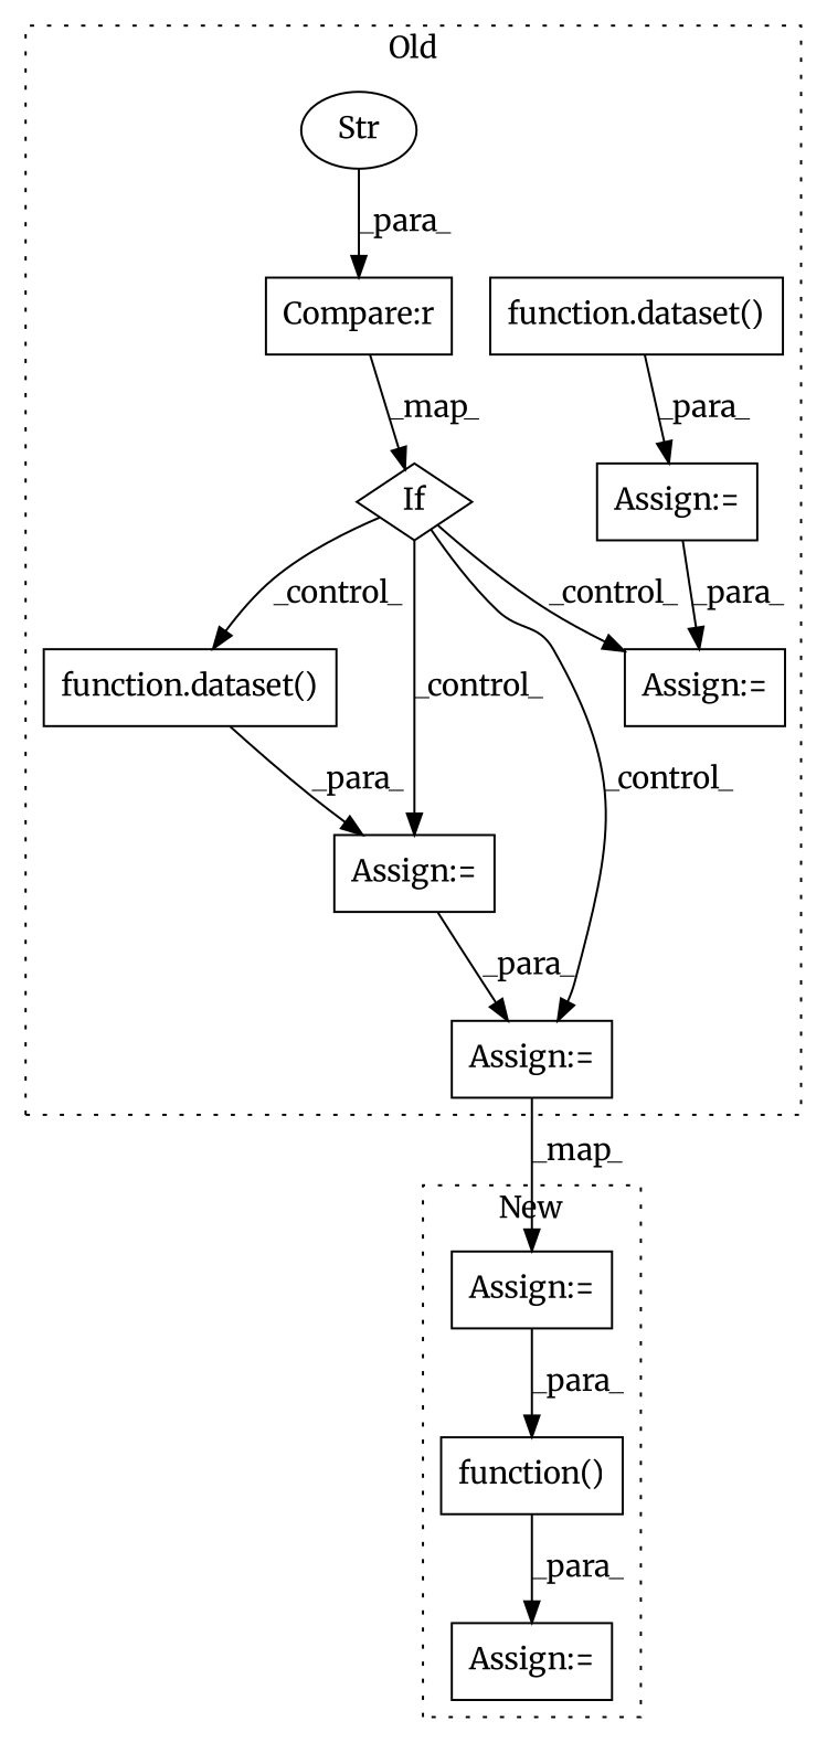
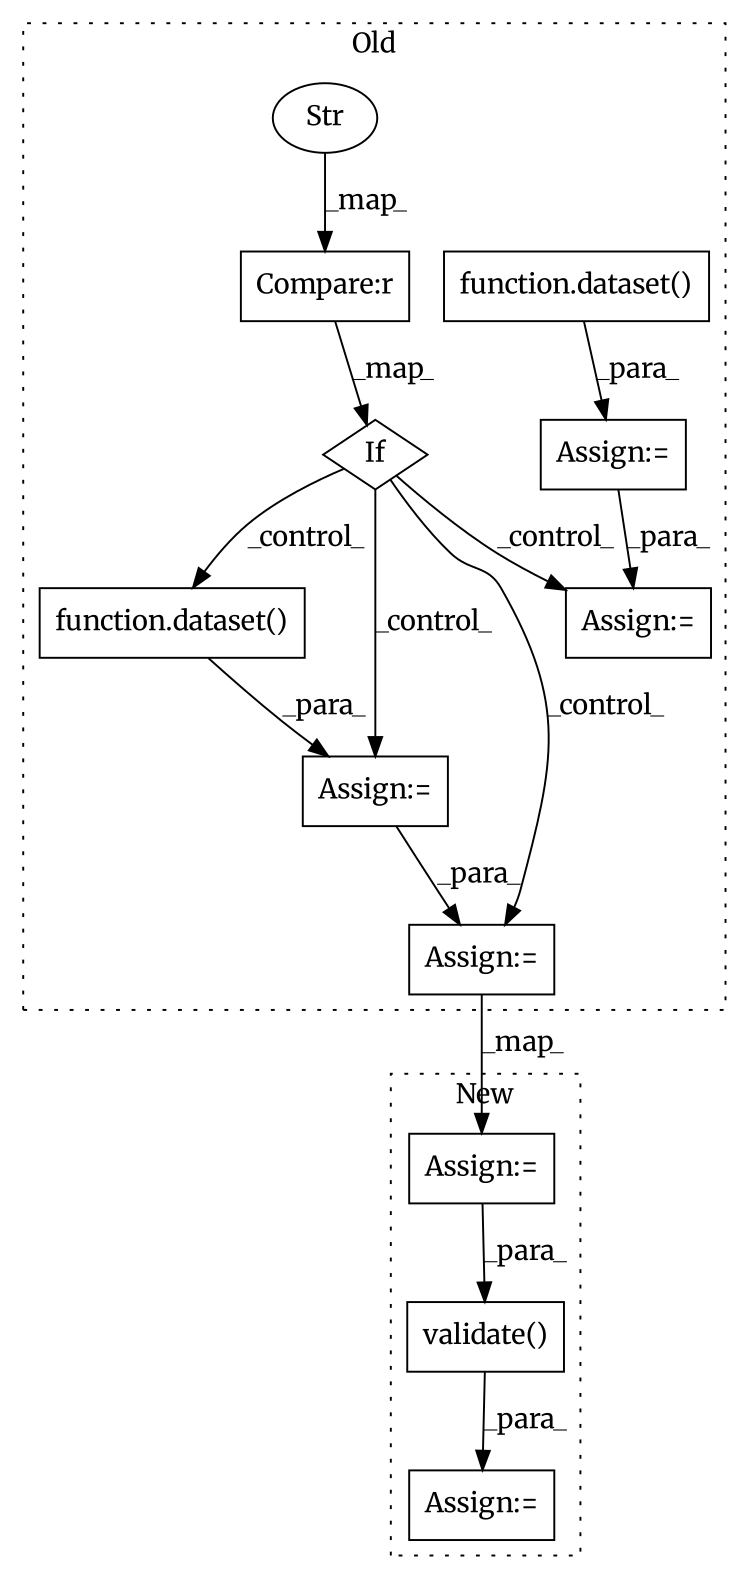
  digraph {
    fontname=Merriweather
    node [a=68 fontname=Merriweather l=3 shape=box]
    edge [fontname=Merriweather]
    n1 [a=75 l=81 label="function.dataset()" s=2918]
    n2 [label="Assign:=" s=3407]
    n3 [label="Assign:=" s=2915]
    n4 [a=96 label=If s=3114 shape=diamond]
    n5 [a=40 l=24 label="Compare:r" s=3117]
    n6 [a=66 l=11 label=Str s=3130 shape=ellipse]
    n7 [a=75 l=95 label="function.dataset()" s=3166]
    n8 [label="Assign:=" s=3163]
    n9 [label="Assign:=" s=3281]
-   n10 [a=75 l="15,1" label="function()" s="6061,6113"]
+   n10 [a=75 l="15,1" label="validate()" s="6061,6113"]
    n11 [label="Assign:=" s=6058]
    n12 [label="Assign:=" s=2895]
    subgraph cluster_1 {
      label=Old
      style=dotted
      n1
      n2
      n3
      n4
      n5
      n6
      n7
      n8
      n9
    }
    subgraph cluster_2 {
      label=New
      style=dotted
      n10
      n11
      n12
    }
    n1 -> n3 [label=_para_]
    n3 -> n2 [label=_para_]
    n4 -> n2 [label=_control_]
    n4 -> n7 [label=_control_]
    n4 -> n8 [label=_control_]
    n4 -> n9 [label=_control_]
    n5 -> n4 [label=_map_]
-   n6 -> n5 [label=_para_]
+   n6 -> n5 [label=_map_]
    n7 -> n8 [label=_para_]
    n8 -> n9 [label=_para_]
    n9 -> n12 [label=_map_]
    n10 -> n11 [label=_para_]
    n12 -> n10 [label=_para_]
  }
